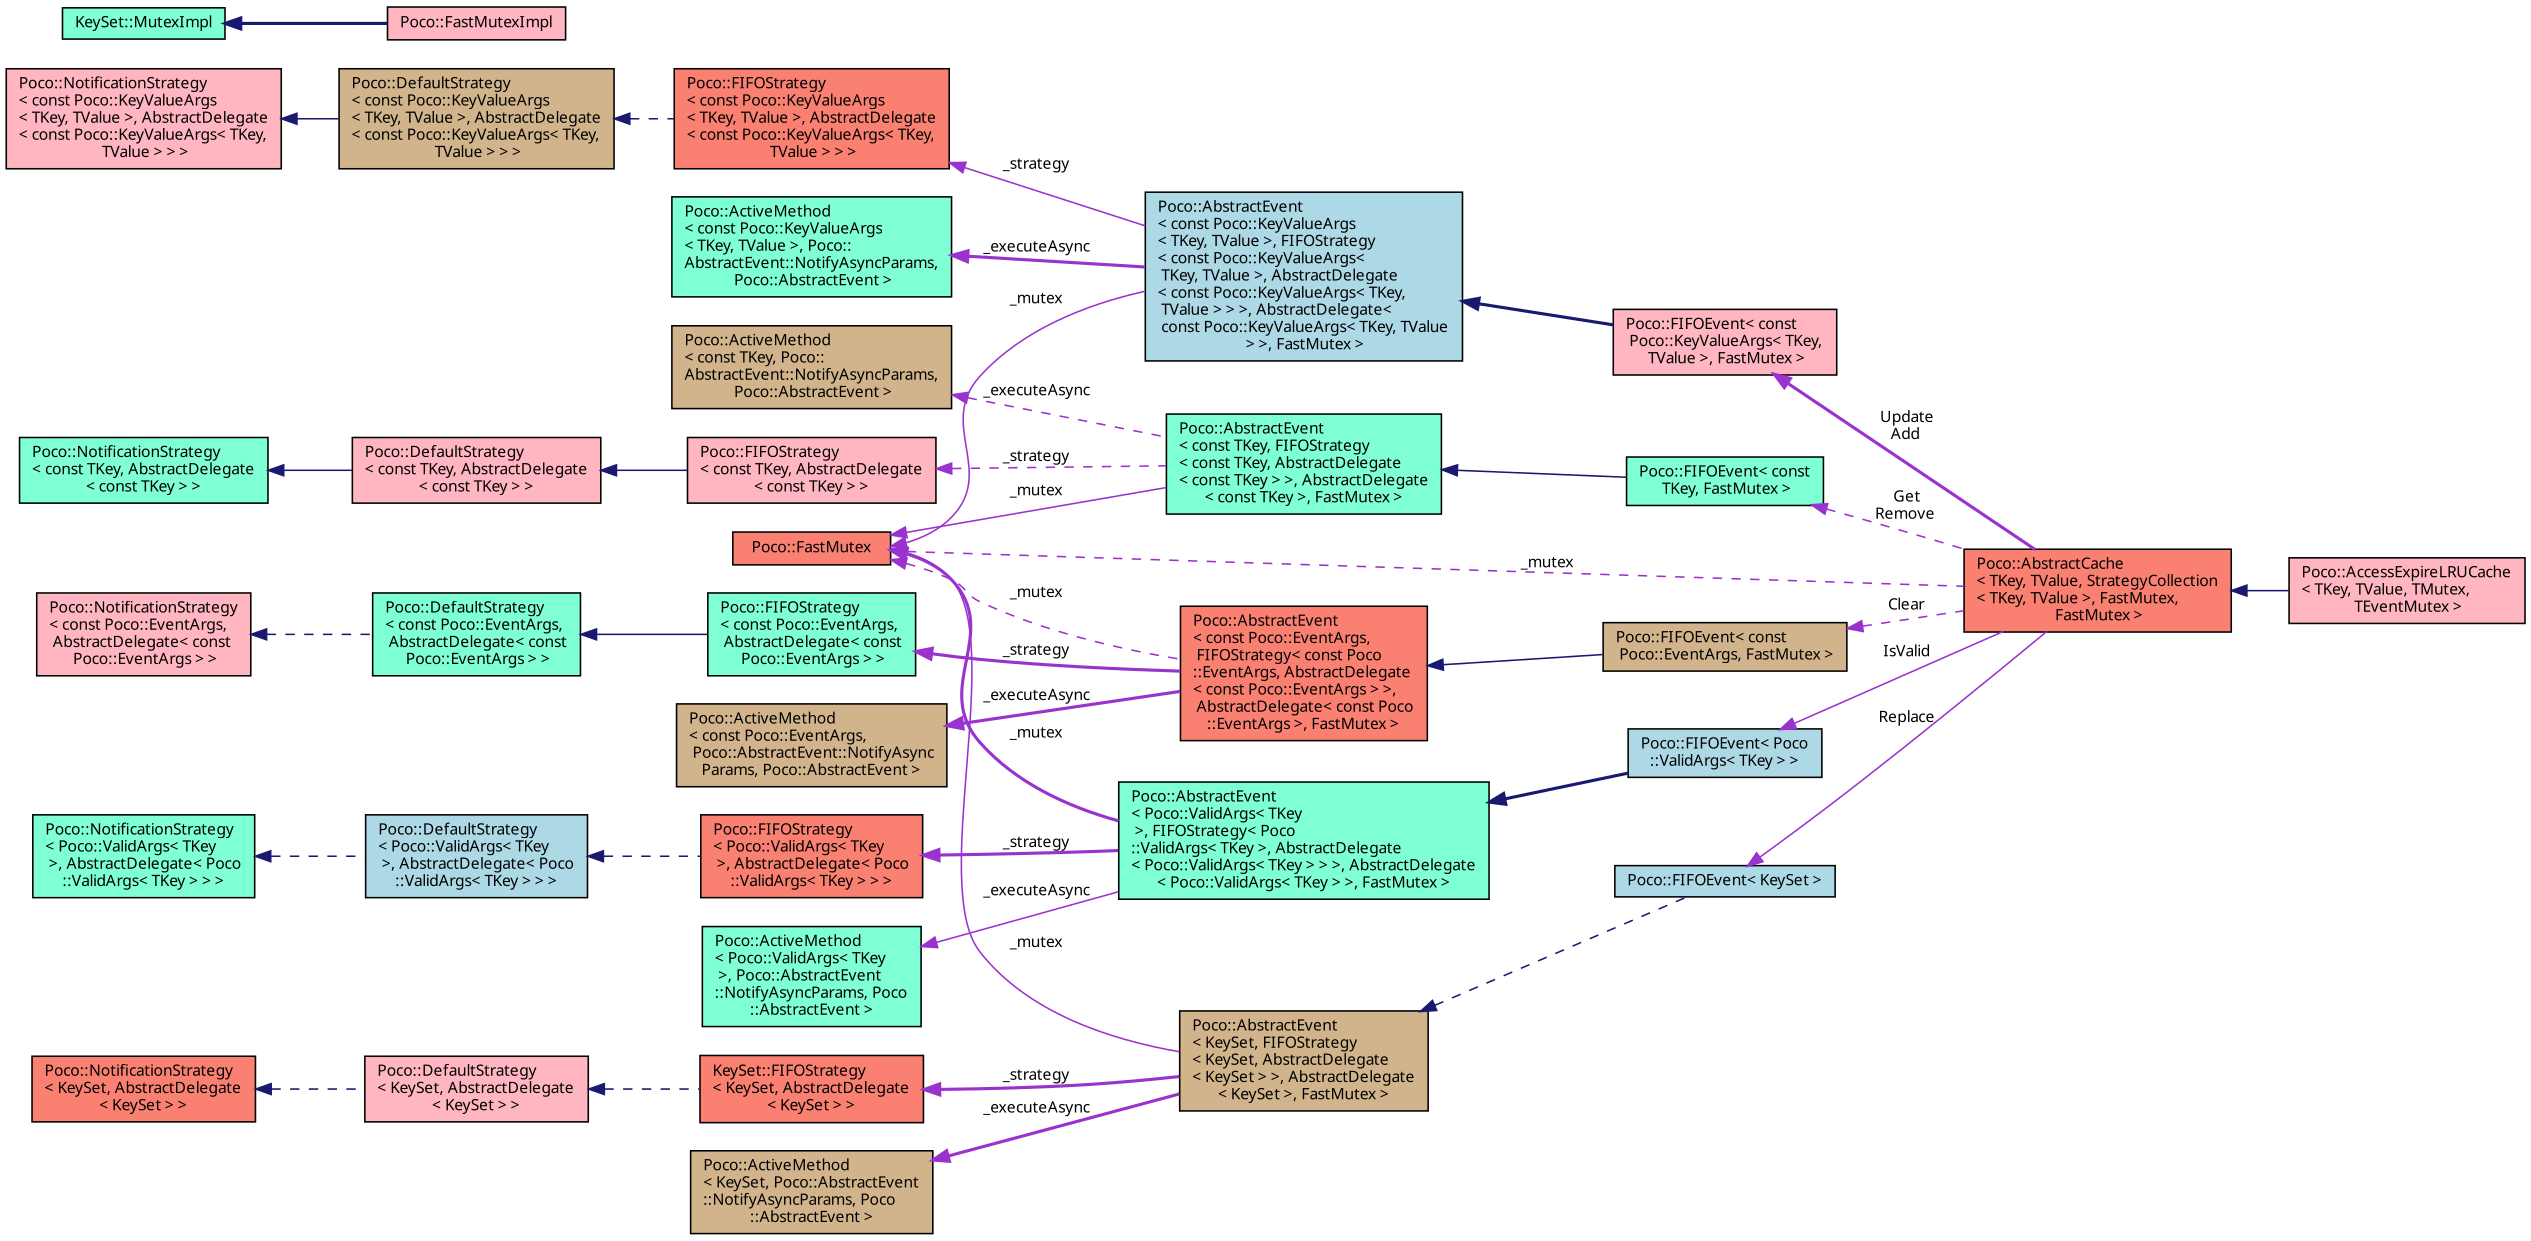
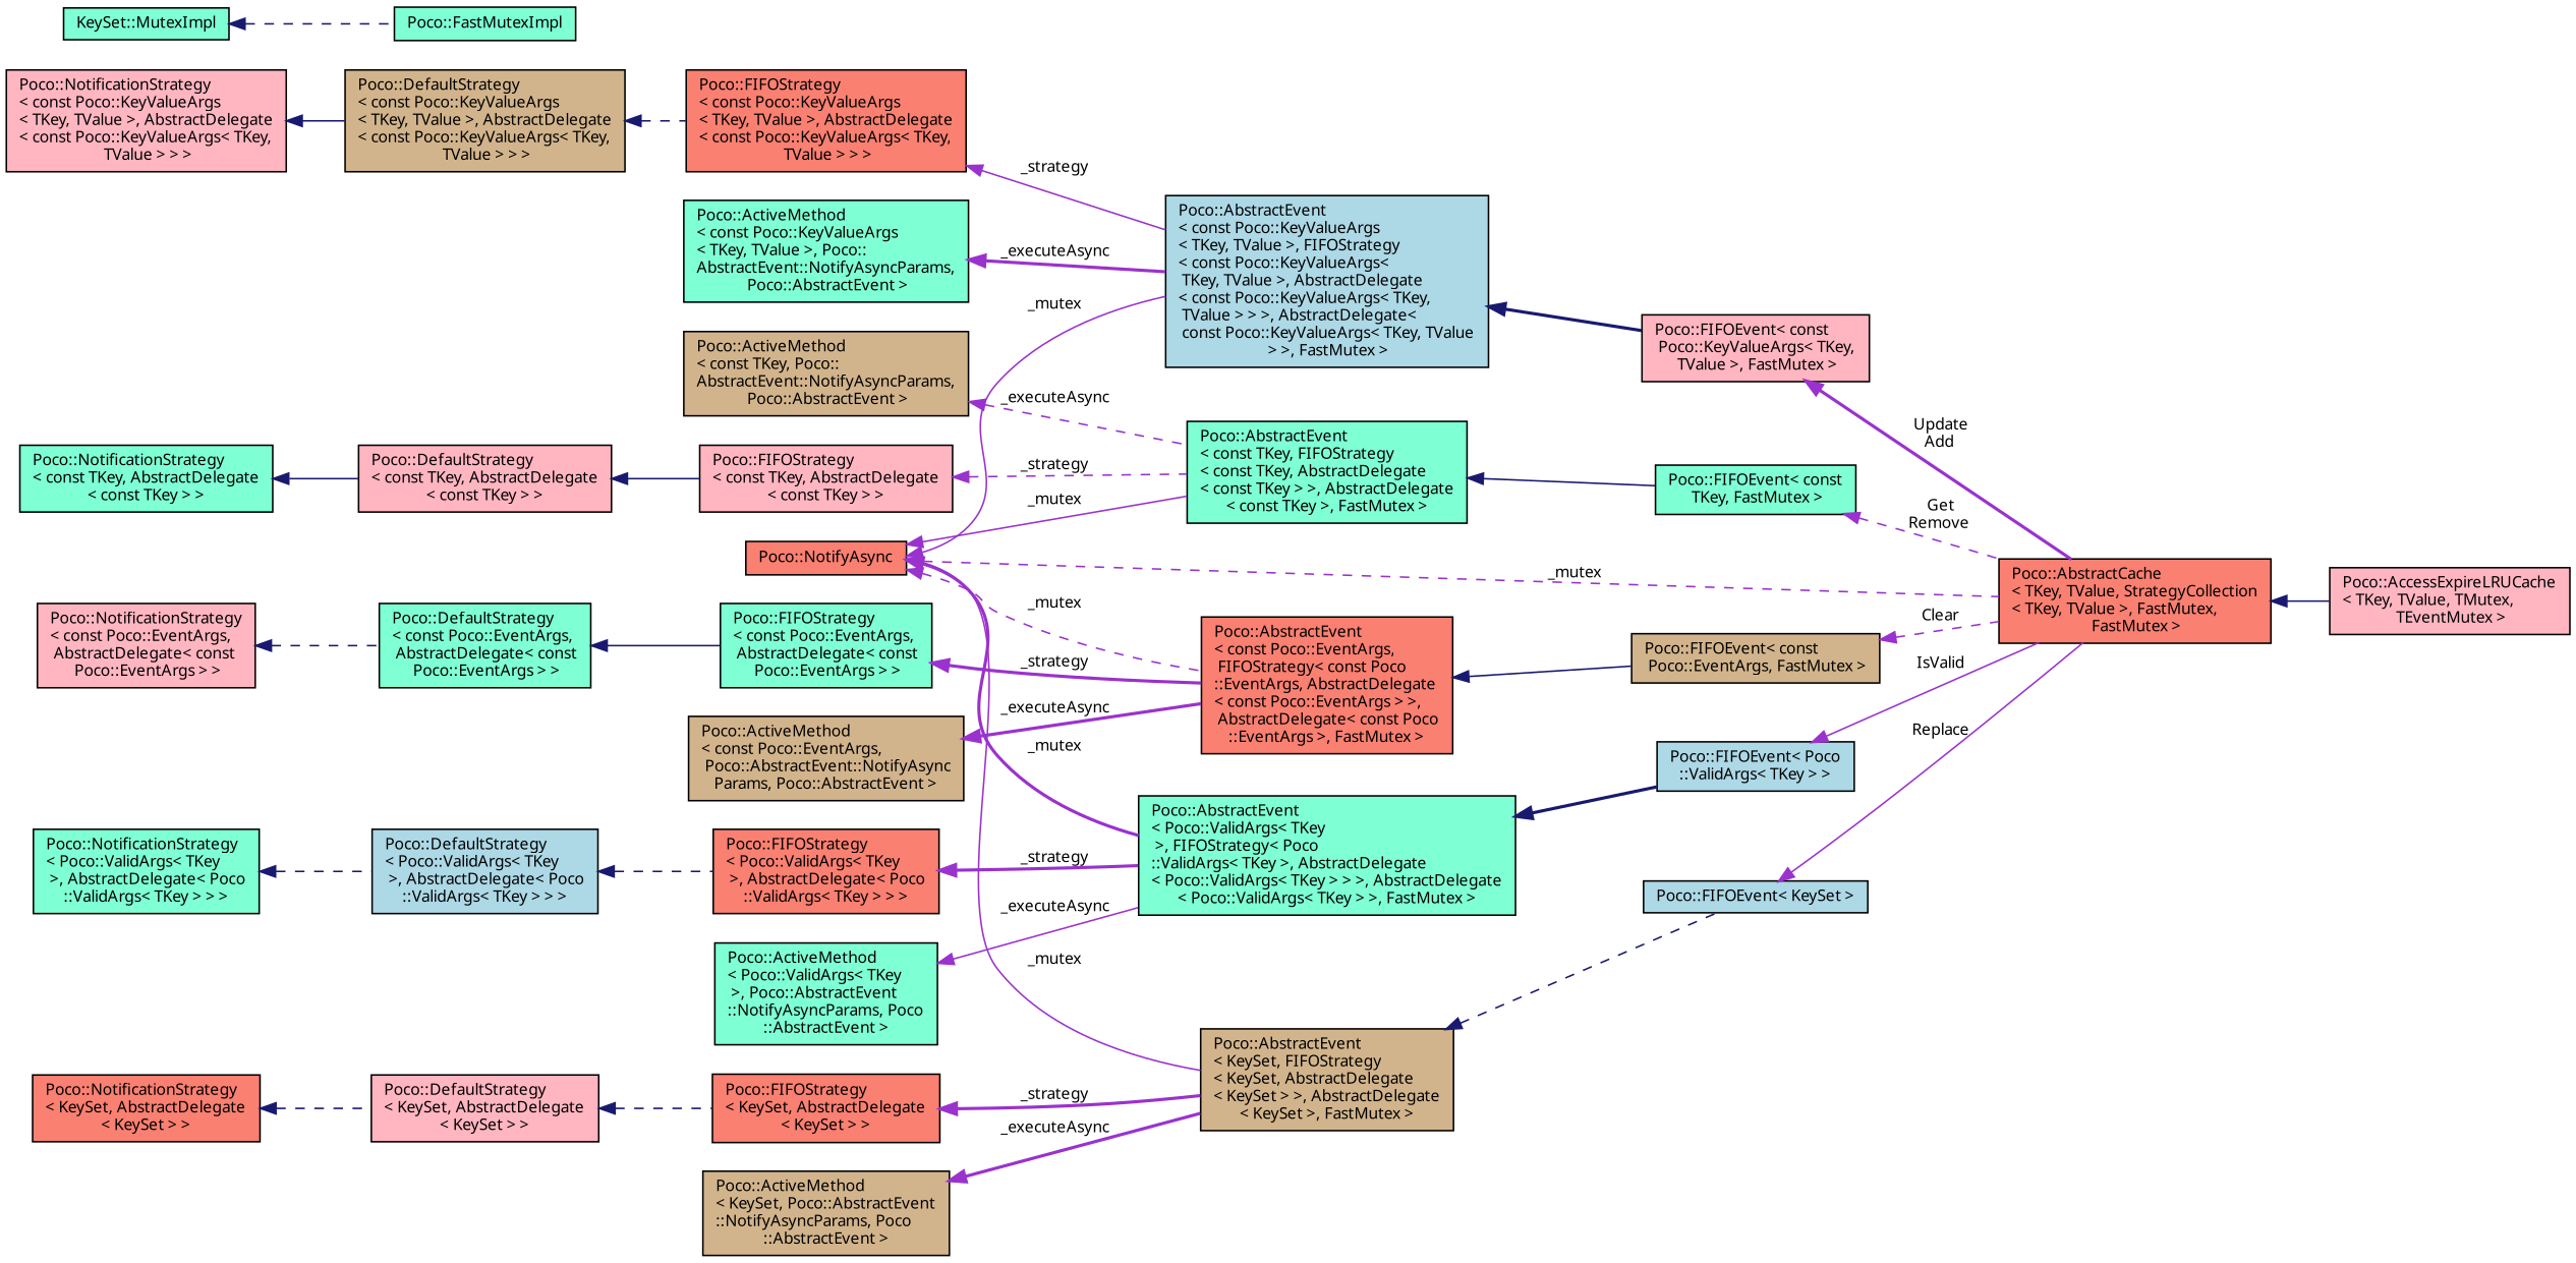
  digraph {
    fontname="Noto Sans"
    rankdir=LR
    node [color=black fillcolor=aquamarine fontname="Noto Sans" fontsize=10 shape=record style=filled]
    edge [color=darkorchid3 dir=back fontname="Noto Sans" fontsize=10 labelfontname=Helvetica labelfontsize=10 style=solid]
    n1 [fillcolor=lightpink fontcolor=black height=0.2 label="Poco::AccessExpireLRUCache\l\< TKey, TValue, TMutex,\l TEventMutex \>" width=0.4]
    n2 [fillcolor=salmon height=0.2 label="Poco::AbstractCache\l\< TKey, TValue, StrategyCollection\l\< TKey, TValue \>, FastMutex,\l FastMutex \>" width=0.4]
    n3 [fillcolor=lightpink height=0.2 label="Poco::FIFOEvent\< const\l Poco::KeyValueArgs\< TKey,\l TValue \>, FastMutex \>" width=0.4]
    n4 [fillcolor=lightblue height=0.2 label="Poco::AbstractEvent\l\< const Poco::KeyValueArgs\l\< TKey, TValue \>, FIFOStrategy\l\< const Poco::KeyValueArgs\<\l TKey, TValue \>, AbstractDelegate\l\< const Poco::KeyValueArgs\< TKey,\l TValue \> \> \>, AbstractDelegate\<\l const Poco::KeyValueArgs\< TKey, TValue\l \> \>, FastMutex \>" width=0.4]
    n5 [fillcolor=salmon height=0.2 label="Poco::FIFOStrategy\l\< const Poco::KeyValueArgs\l\< TKey, TValue \>, AbstractDelegate\l\< const Poco::KeyValueArgs\< TKey,\l TValue \> \> \>" width=0.4]
    n6 [fillcolor=tan height=0.2 label="Poco::DefaultStrategy\l\< const Poco::KeyValueArgs\l\< TKey, TValue \>, AbstractDelegate\l\< const Poco::KeyValueArgs\< TKey,\l TValue \> \> \>" width=0.4]
    n7 [fillcolor=lightpink height=0.2 label="Poco::NotificationStrategy\l\< const Poco::KeyValueArgs\l\< TKey, TValue \>, AbstractDelegate\l\< const Poco::KeyValueArgs\< TKey,\l TValue \> \> \>" width=0.4]
    n8 [height=0.2 label="Poco::ActiveMethod\l\< const Poco::KeyValueArgs\l\< TKey, TValue \>, Poco::\lAbstractEvent::NotifyAsyncParams,\l Poco::AbstractEvent \>" width=0.4]
-   n9 [fillcolor=salmon height=0.2 label="Poco::FastMutex" width=0.4]
+   n9 [fillcolor=salmon height=0.2 label="Poco::NotifyAsync" width=0.4]
    n10 [height=0.2 label="Poco::AbstractEvent\l\< const TKey, FIFOStrategy\l\< const TKey, AbstractDelegate\l\< const TKey \> \>, AbstractDelegate\l\< const TKey \>, FastMutex \>" width=0.4]
    n11 [fillcolor=salmon height=0.2 label="Poco::AbstractEvent\l\< const Poco::EventArgs,\l FIFOStrategy\< const Poco\l::EventArgs, AbstractDelegate\l\< const Poco::EventArgs \> \>,\l AbstractDelegate\< const Poco\l::EventArgs \>, FastMutex \>" width=0.4]
    n12 [height=0.2 label="Poco::AbstractEvent\l\< Poco::ValidArgs\< TKey\l \>, FIFOStrategy\< Poco\l::ValidArgs\< TKey \>, AbstractDelegate\l\< Poco::ValidArgs\< TKey \> \> \>, AbstractDelegate\l\< Poco::ValidArgs\< TKey \> \>, FastMutex \>" width=0.4]
    n13 [fillcolor=tan height=0.2 label="Poco::AbstractEvent\l\< KeySet, FIFOStrategy\l\< KeySet, AbstractDelegate\l\< KeySet \> \>, AbstractDelegate\l\< KeySet \>, FastMutex \>" width=0.4]
    n14 [height=0.2 label="Poco::FIFOEvent\< const\l TKey, FastMutex \>" width=0.4]
    n15 [fillcolor=tan height=0.2 label="Poco::FIFOEvent\< const\l Poco::EventArgs, FastMutex \>" width=0.4]
    n16 [fillcolor=lightblue height=0.2 label="Poco::FIFOEvent\< Poco\l::ValidArgs\< TKey \> \>" width=0.4]
    n17 [fillcolor=lightblue height=0.2 label="Poco::FIFOEvent\< KeySet \>" width=0.4]
-   n18 [fillcolor=lightpink height=0.2 label="Poco::FastMutexImpl" width=0.4]
+   n18 [height=0.2 label="Poco::FastMutexImpl" width=0.4]
    n19 [height=0.2 label="KeySet::MutexImpl" width=0.4]
    n20 [fillcolor=lightpink height=0.2 label="Poco::FIFOStrategy\l\< const TKey, AbstractDelegate\l\< const TKey \> \>" width=0.4]
    n21 [fillcolor=lightpink height=0.2 label="Poco::DefaultStrategy\l\< const TKey, AbstractDelegate\l\< const TKey \> \>" width=0.4]
    n22 [height=0.2 label="Poco::NotificationStrategy\l\< const TKey, AbstractDelegate\l\< const TKey \> \>" width=0.4]
    n23 [fillcolor=tan height=0.2 label="Poco::ActiveMethod\l\< const TKey, Poco::\lAbstractEvent::NotifyAsyncParams,\l Poco::AbstractEvent \>" width=0.4]
    n24 [fillcolor=tan height=0.2 label="Poco::ActiveMethod\l\< const Poco::EventArgs,\l Poco::AbstractEvent::NotifyAsync\lParams, Poco::AbstractEvent \>" width=0.4]
    n25 [height=0.2 label="Poco::FIFOStrategy\l\< const Poco::EventArgs,\l AbstractDelegate\< const\l Poco::EventArgs \> \>" width=0.4]
    n26 [height=0.2 label="Poco::DefaultStrategy\l\< const Poco::EventArgs,\l AbstractDelegate\< const\l Poco::EventArgs \> \>" width=0.4]
    n27 [fillcolor=lightpink height=0.2 label="Poco::NotificationStrategy\l\< const Poco::EventArgs,\l AbstractDelegate\< const\l Poco::EventArgs \> \>" width=0.4]
    n28 [fillcolor=salmon height=0.2 label="Poco::FIFOStrategy\l\< Poco::ValidArgs\< TKey\l \>, AbstractDelegate\< Poco\l::ValidArgs\< TKey \> \> \>" width=0.4]
    n29 [fillcolor=lightblue height=0.2 label="Poco::DefaultStrategy\l\< Poco::ValidArgs\< TKey\l \>, AbstractDelegate\< Poco\l::ValidArgs\< TKey \> \> \>" width=0.4]
    n30 [height=0.2 label="Poco::NotificationStrategy\l\< Poco::ValidArgs\< TKey\l \>, AbstractDelegate\< Poco\l::ValidArgs\< TKey \> \> \>" width=0.4]
    n31 [height=0.2 label="Poco::ActiveMethod\l\< Poco::ValidArgs\< TKey\l \>, Poco::AbstractEvent\l::NotifyAsyncParams, Poco\l::AbstractEvent \>" width=0.4]
    n32 [fillcolor=tan height=0.2 label="Poco::ActiveMethod\l\< KeySet, Poco::AbstractEvent\l::NotifyAsyncParams, Poco\l::AbstractEvent \>" width=0.4]
-   n33 [fillcolor=salmon height=0.2 label="KeySet::FIFOStrategy\l\< KeySet, AbstractDelegate\l\< KeySet \> \>" width=0.4]
+   n33 [fillcolor=salmon height=0.2 label="Poco::FIFOStrategy\l\< KeySet, AbstractDelegate\l\< KeySet \> \>" width=0.4]
    n34 [fillcolor=lightpink height=0.2 label="Poco::DefaultStrategy\l\< KeySet, AbstractDelegate\l\< KeySet \> \>" width=0.4]
    n35 [fillcolor=salmon height=0.2 label="Poco::NotificationStrategy\l\< KeySet, AbstractDelegate\l\< KeySet \> \>" width=0.4]
    n2 -> n1 [color=midnightblue]
    n3 -> n2 [label=" Update\nAdd" style=bold]
    n4 -> n3 [color=midnightblue style=bold]
    n5 -> n4 [label=" _strategy"]
    n6 -> n5 [color=midnightblue style=dashed]
    n7 -> n6 [color=midnightblue]
    n8 -> n4 [label=" _executeAsync" style=bold]
    n9 -> n2 [label=" _mutex" style=dashed]
    n9 -> n4 [label=" _mutex"]
    n9 -> n10 [label=" _mutex"]
    n9 -> n11 [label=" _mutex" style=dashed]
    n9 -> n12 [label=" _mutex" style=bold]
    n9 -> n13 [label=" _mutex"]
    n10 -> n14 [color=midnightblue]
    n11 -> n15 [color=midnightblue]
    n12 -> n16 [color=midnightblue style=bold]
    n13 -> n17 [color=midnightblue style=dashed]
    n14 -> n2 [label=" Get\nRemove" style=dashed]
    n15 -> n2 [label=" Clear" style=dashed]
    n16 -> n2 [label=" IsValid"]
    n17 -> n2 [label=" Replace"]
-   n19 -> n18 [color=midnightblue style=bold]
+   n19 -> n18 [color=midnightblue style=dashed]
    n20 -> n10 [label=" _strategy" style=dashed]
    n21 -> n20 [color=midnightblue]
    n22 -> n21 [color=midnightblue]
    n23 -> n10 [label=" _executeAsync" style=dashed]
    n24 -> n11 [label=" _executeAsync" style=bold]
    n25 -> n11 [label=" _strategy" style=bold]
    n26 -> n25 [color=midnightblue]
    n27 -> n26 [color=midnightblue style=dashed]
    n28 -> n12 [label=" _strategy" style=bold]
    n29 -> n28 [color=midnightblue style=dashed]
    n30 -> n29 [color=midnightblue style=dashed]
    n31 -> n12 [label=" _executeAsync"]
    n32 -> n13 [label=" _executeAsync" style=bold]
    n33 -> n13 [label=" _strategy" style=bold]
    n34 -> n33 [color=midnightblue style=dashed]
    n35 -> n34 [color=midnightblue style=dashed]
  }
